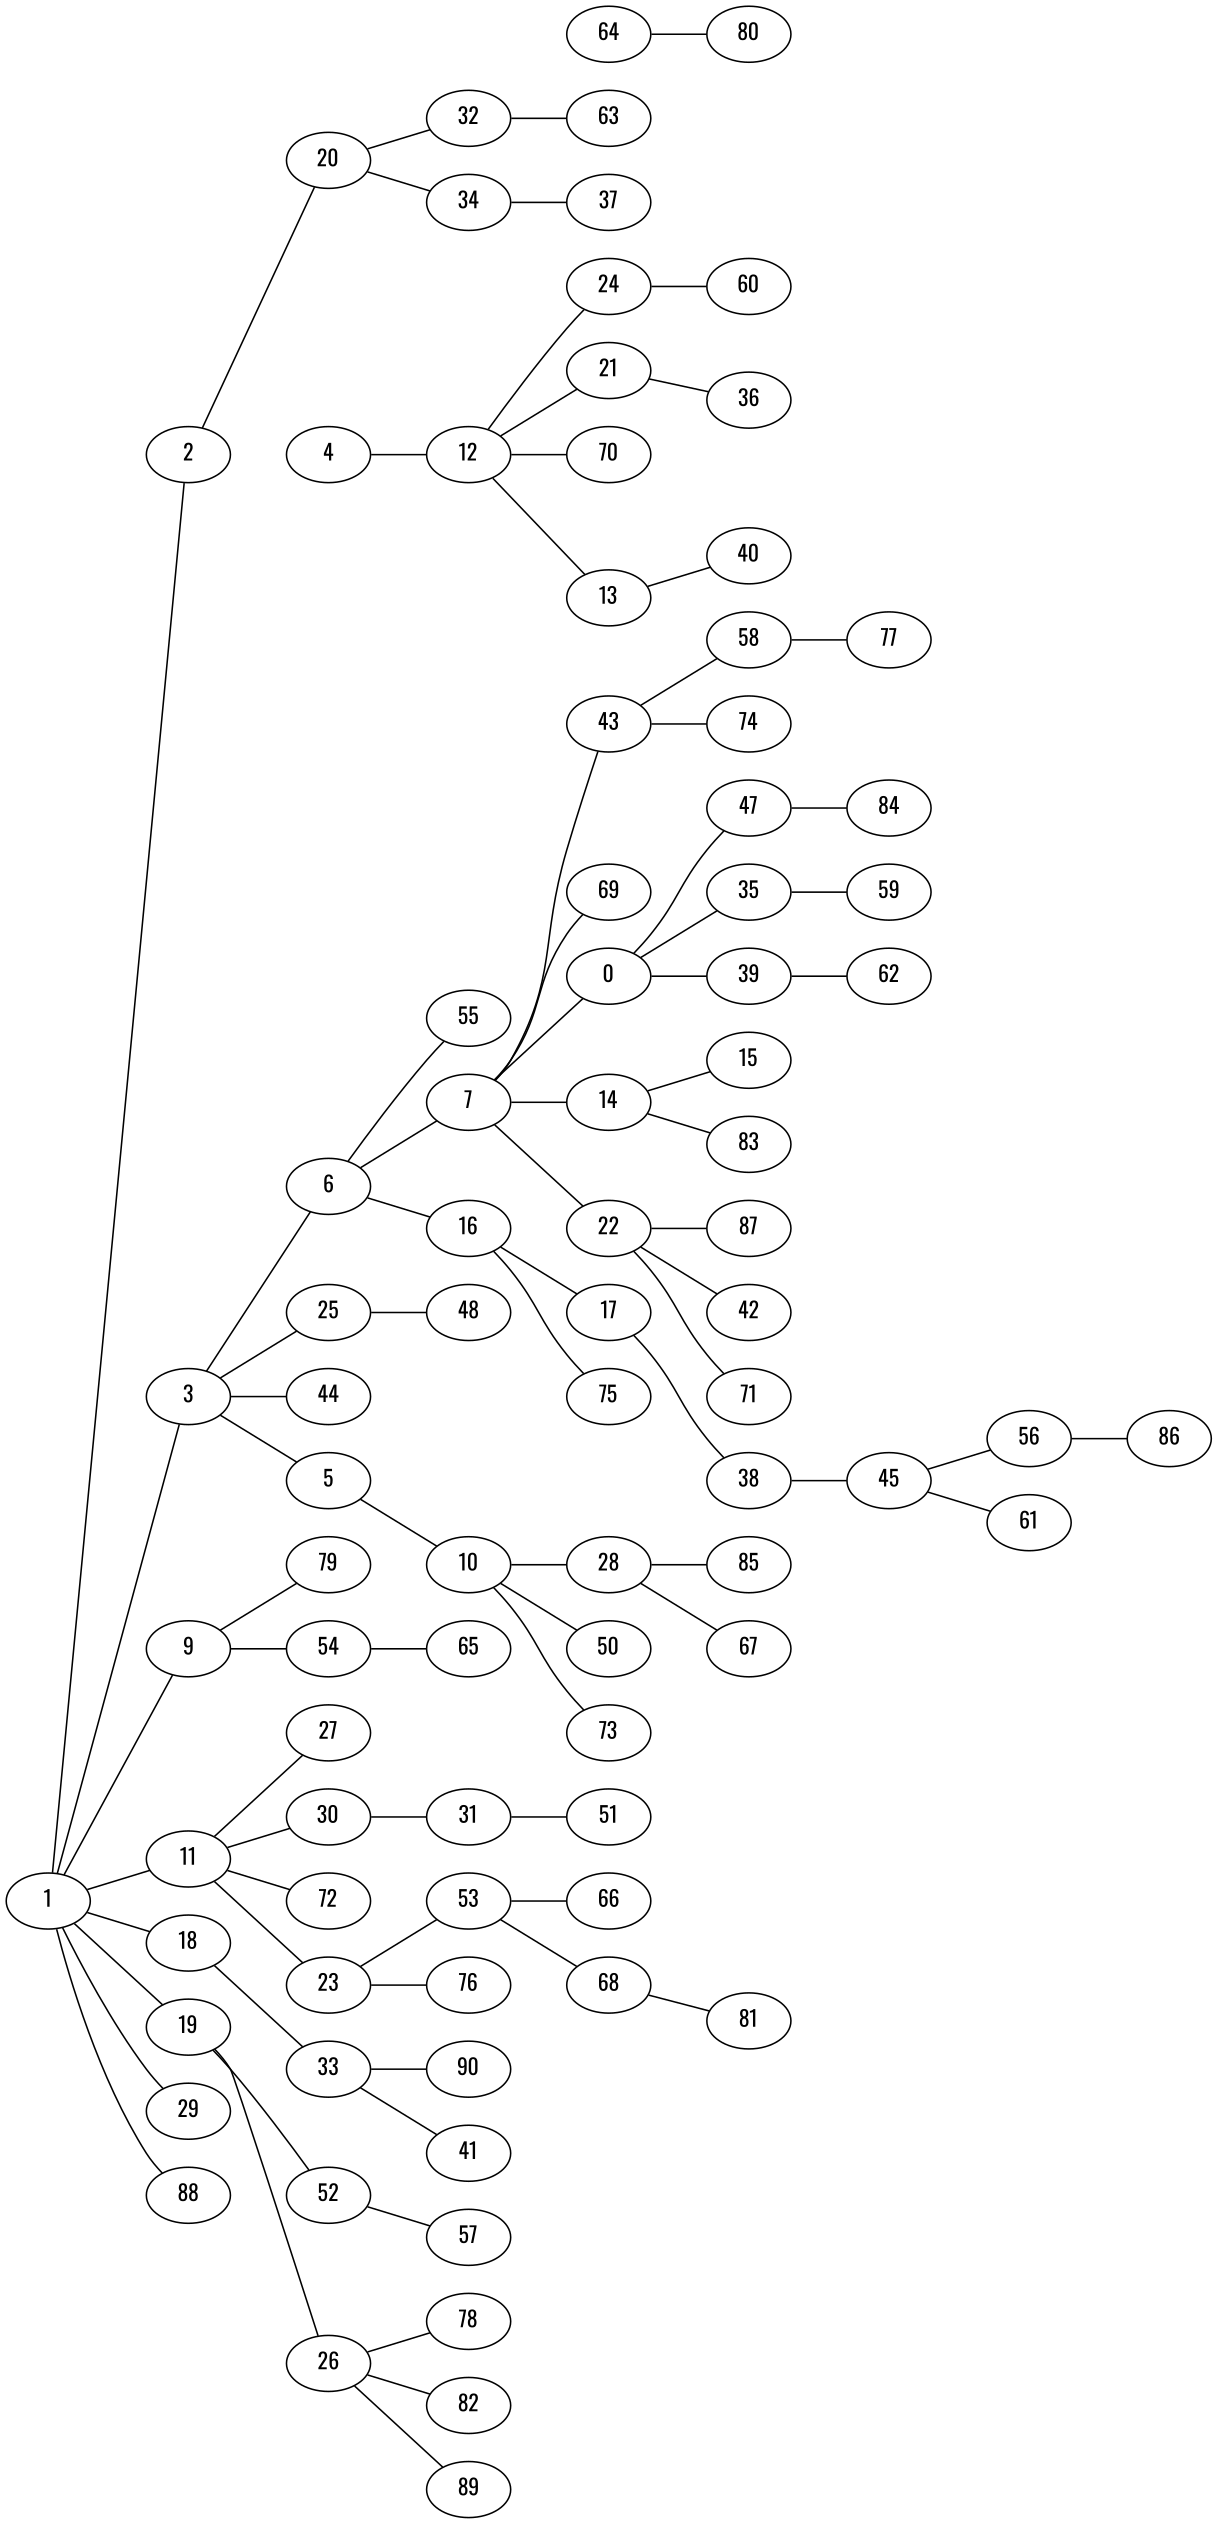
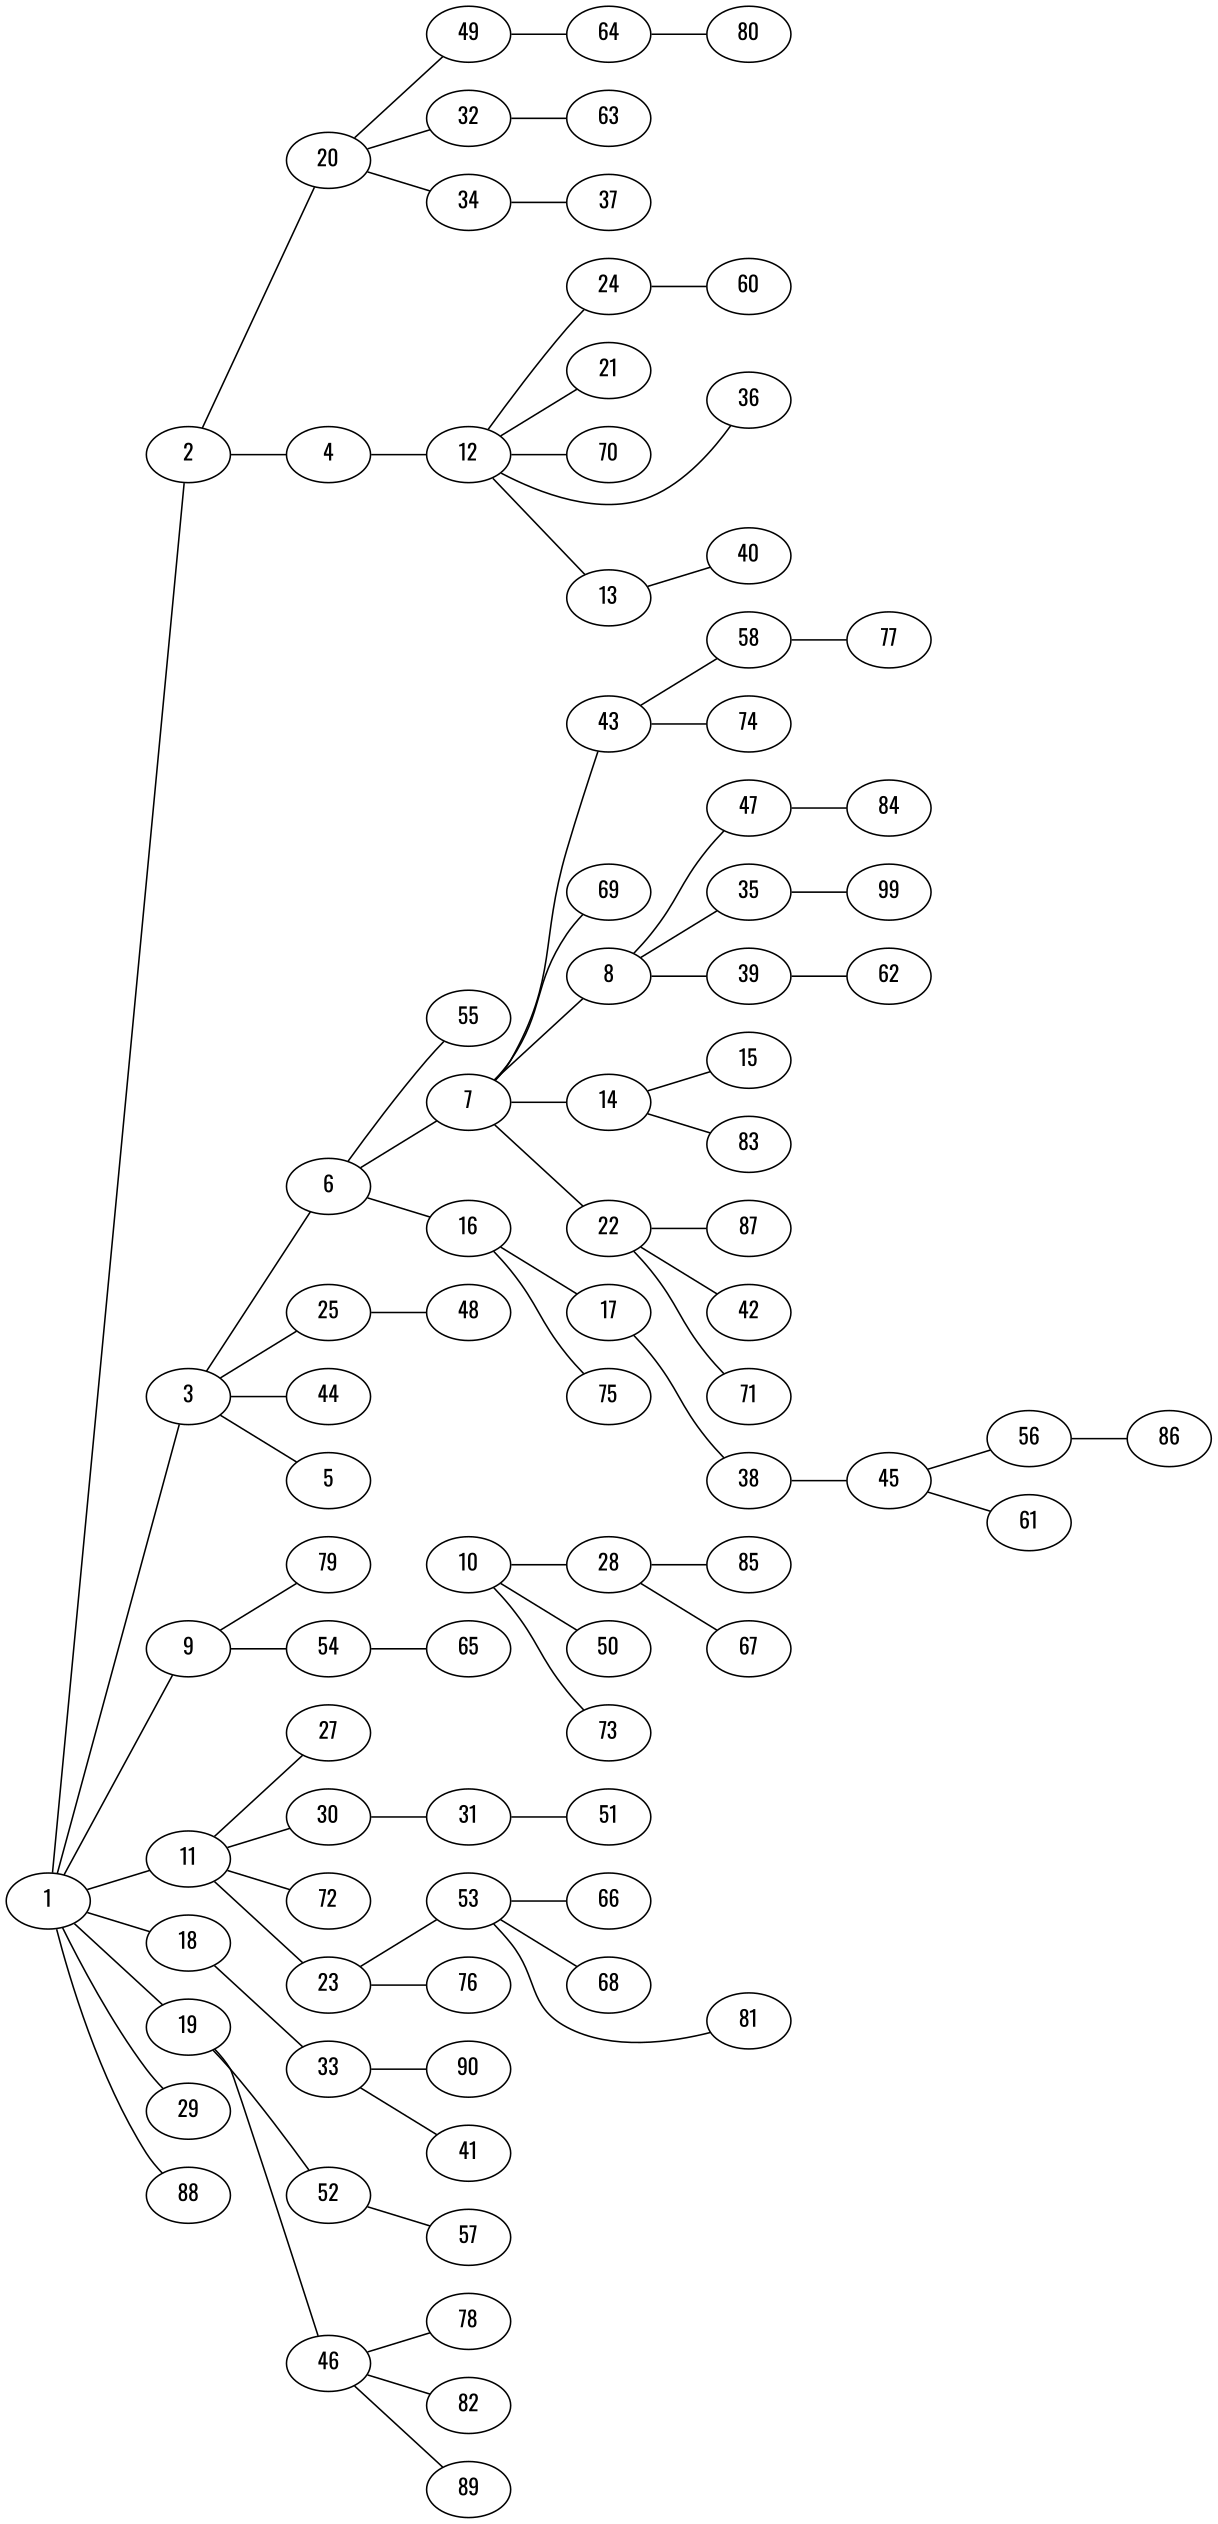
  graph {
    fontname=Oswald
    rankdir=LR
    node [fontname=Oswald]
    edge [fontname=Oswald]
    1
    2
    3
    9
    11
    18
    19
    29
    88
    4
    20
    5
    6
    25
    44
    54
    79
    23
    27
    30
    72
    33
-   26
+   26 [label=46]
    52
    12
    32
    34
+   49
    10
    7
    16
    55
    48
    65
    53
    76
    31
    41
    90
    78
    82
    89
    57
    13
    21
    24
    70
    63
    37
    64
    28
    50
    73
-   8 [label=0]
+   8
    14
    22
    43
    69
    17
    75
    40
    36
    60
    67
    85
    35
    39
    47
    15
    83
    42
    71
    87
    58
    74
    38
-   59
+   59 [label=99]
    62
    84
    77
    66
    68
    81
    51
    45
    56
    61
    80
    86
    1 -- 2
    1 -- 3
    1 -- 9
    1 -- 11
    1 -- 18
    1 -- 19
    1 -- 29
    1 -- 88
+   2 -- 4
    2 -- 20
    3 -- 5
    3 -- 6
    3 -- 25
    3 -- 44
    9 -- 54
    9 -- 79
    11 -- 23
    11 -- 27
    11 -- 30
    11 -- 72
    18 -- 33
    19 -- 26
    19 -- 52
    4 -- 12
    20 -- 32
    20 -- 34
-   5 -- 10
+   20 -- 49
    6 -- 7
    6 -- 16
    6 -- 55
    25 -- 48
    54 -- 65
    23 -- 53
    23 -- 76
    30 -- 31
    33 -- 41
    33 -- 90
    26 -- 78
    26 -- 82
    26 -- 89
    52 -- 57
    12 -- 13
    12 -- 21
    12 -- 24
    12 -- 70
    32 -- 63
    34 -- 37
+   49 -- 64
    10 -- 28
    10 -- 50
    10 -- 73
    7 -- 8
    7 -- 14
    7 -- 22
    7 -- 43
    7 -- 69
    16 -- 17
    16 -- 75
    53 -- 66
    53 -- 68
-   68 -- 81
+   53 -- 81
    31 -- 51
    13 -- 40
-   21 -- 36
+   12 -- 36
    24 -- 60
    64 -- 80
    28 -- 67
    28 -- 85
    8 -- 35
    8 -- 39
    8 -- 47
    14 -- 15
    14 -- 83
    22 -- 42
    22 -- 71
    22 -- 87
    43 -- 58
    43 -- 74
    17 -- 38
    35 -- 59
    39 -- 62
    47 -- 84
    58 -- 77
    38 -- 45
    45 -- 56
    45 -- 61
    56 -- 86
  }
